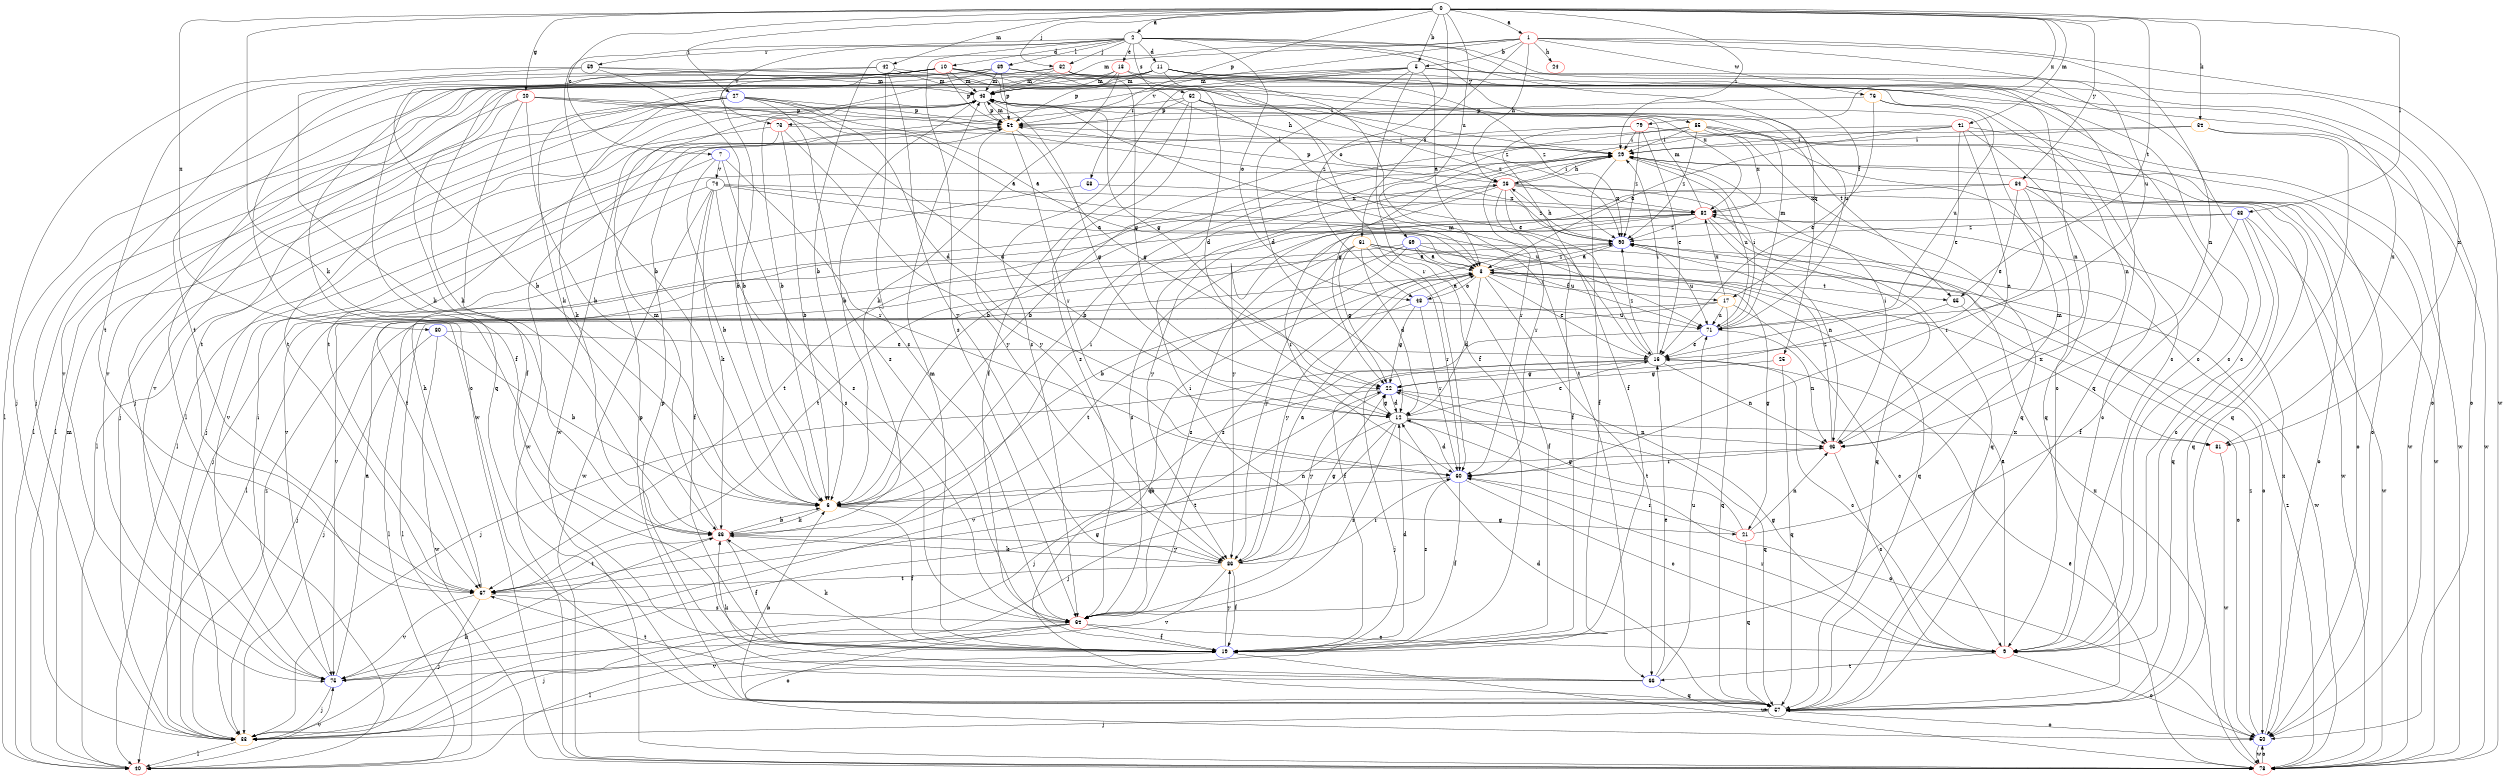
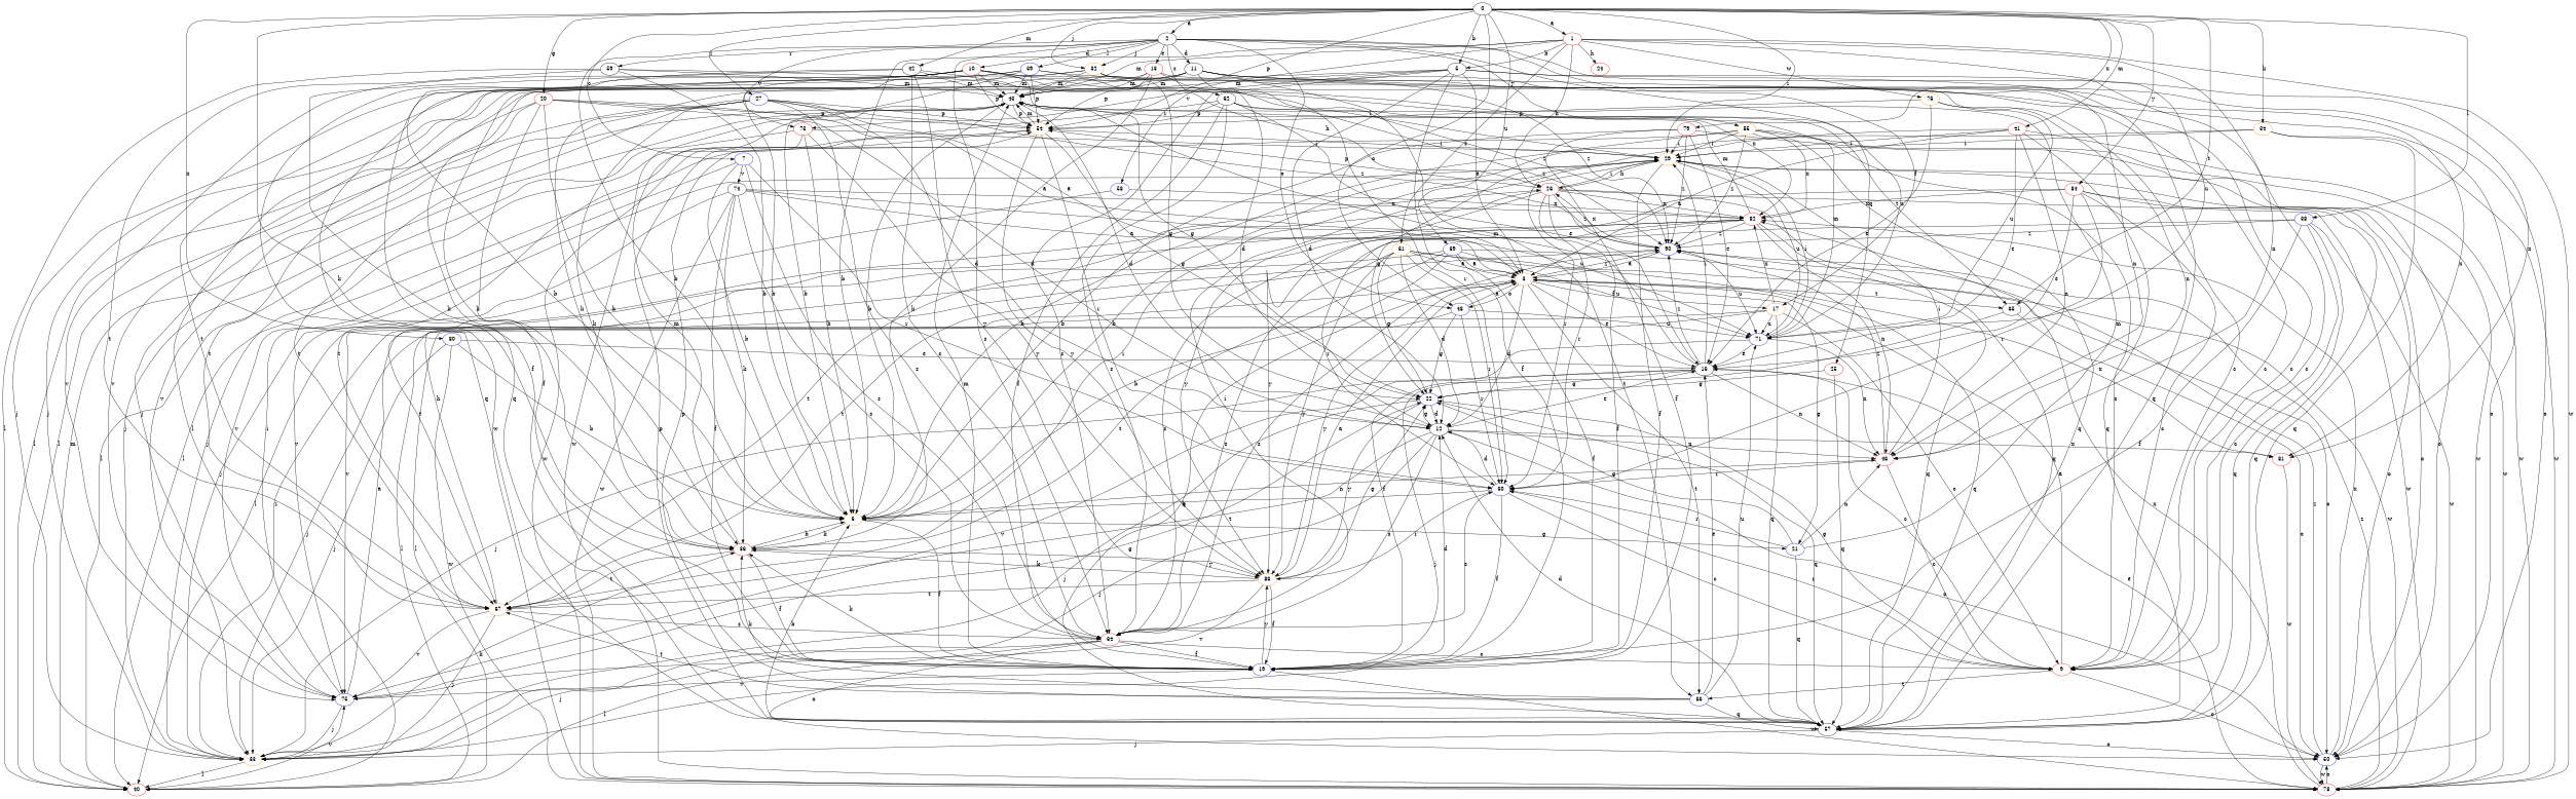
  strict digraph {
    node [color=red]
    0 [color=black]
    1
    2 [color=black]
    5 [color=black]
    7 [color=blue]
    20
    27 [color=blue]
    29 [color=darkorange]
-   32
+   32 [color=darkorange]
    34 [color=darkorange]
    36
    38 [color=blue]
    41
    42 [color=black]
    48 [color=blue]
    54 [color=darkorange]
    65 [color=black]
    69 [color=blue]
    79
    80 [color=blue]
    84
    6 [color=darkorange]
    24
    26
    43 [color=black]
    46
    58 [color=blue]
    61 [color=darkorange]
    71 [color=blue]
    76 [color=darkorange]
    78
    10
    11 [color=black]
    13
    17 [color=darkorange]
    39 [color=blue]
    n37 [label=25]
    59 [color=black]
    62 [color=black]
    64
    73
    81
    85 [color=darkorange]
    3 [color=darkorange]
    12 [color=black]
    57 [color=black]
    9
    19 [color=blue]
    33 [color=darkorange]
    60 [color=blue]
    74 [color=black]
    75 [color=blue]
    67 [color=darkorange]
    40
    90 [color=blue]
    50 [color=blue]
    22 [color=blue]
    86 [color=darkorange]
    16 [color=black]
    82
-   21
+   21 [color=blue]
    66 [color=blue]
    0 -> 1 [label=a]
    0 -> 2 [label=a]
    0 -> 5 [label=b]
    0 -> 7 [label=c]
    0 -> 20 [label=g]
    0 -> 27 [label=i]
    0 -> 29 [label=i]
    0 -> 32 [label=j]
    0 -> 34 [label=k]
    0 -> 36 [label=k]
    0 -> 38 [label=l]
    0 -> 41 [label=m]
    0 -> 42 [label=m]
    0 -> 48 [label=o]
    0 -> 54 [label=p]
    0 -> 65 [label=t]
    0 -> 69 [label=u]
    0 -> 79 [label=x]
    0 -> 80 [label=x]
    0 -> 84 [label=y]
    1 -> 5 [label=b]
    1 -> 6 [label=b]
    1 -> 24 [label=h]
    1 -> 26 [label=h]
    1 -> 43 [label=m]
    1 -> 46 [label=n]
    1 -> 58 [label=r]
    1 -> 61 [label=s]
    1 -> 71 [label=u]
    1 -> 76 [label=w]
    1 -> 78 [label=w]
    2 -> 32 [label=j]
    2 -> 48 [label=o]
    2 -> 6 [label=b]
    2 -> 10 [label=d]
    2 -> 11 [label=d]
    2 -> 13 [label=e]
    2 -> 17 [label=f]
    2 -> 39 [label=l]
    2 -> n37 [label=q]
    2 -> 59 [label=r]
    2 -> 62 [label=s]
    2 -> 64 [label=s]
    2 -> 73 [label=v]
    2 -> 81 [label=x]
    2 -> 85 [label=y]
    5 -> 43 [label=m]
    5 -> 64 [label=s]
    5 -> 73 [label=v]
    5 -> 3 [label=a]
    5 -> 12 [label=d]
    5 -> 57 [label=q]
    5 -> 9 [label=c]
    5 -> 19 [label=f]
    5 -> 33 [label=j]
    7 -> 6 [label=b]
    7 -> 64 [label=s]
    7 -> 60 [label=r]
    7 -> 74 [label=v]
    7 -> 75 [label=v]
    20 -> 54 [label=p]
    20 -> 6 [label=b]
    20 -> 3 [label=a]
    20 -> 12 [label=d]
    20 -> 19 [label=f]
    20 -> 67 [label=t]
    20 -> 40 [label=l]
    27 -> 36 [label=k]
    27 -> 54 [label=p]
    27 -> 64 [label=s]
    27 -> 3 [label=a]
    27 -> 12 [label=d]
    27 -> 75 [label=v]
    27 -> 67 [label=t]
    27 -> 40 [label=l]
    27 -> 90 [label=z]
    29 -> 26 [label=h]
    29 -> 71 [label=u]
    29 -> 78 [label=w]
    29 -> 19 [label=f]
    29 -> 60 [label=r]
    29 -> 50 [label=o]
    32 -> 36 [label=k]
    32 -> 43 [label=m]
    32 -> 9 [label=c]
    32 -> 67 [label=t]
    32 -> 90 [label=z]
    32 -> 22 [label=g]
    34 -> 29 [label=i]
    34 -> 6 [label=b]
    34 -> 78 [label=w]
    34 -> 57 [label=q]
    36 -> 29 [label=i]
    36 -> 6 [label=b]
    36 -> 43 [label=m]
    36 -> 19 [label=f]
    36 -> 67 [label=t]
    36 -> 86 [label=y]
    38 -> 78 [label=w]
    38 -> 57 [label=q]
    38 -> 9 [label=c]
    38 -> 19 [label=f]
    38 -> 67 [label=t]
    38 -> 90 [label=z]
    41 -> 29 [label=i]
    41 -> 46 [label=n]
    41 -> 78 [label=w]
    41 -> 3 [label=a]
    41 -> 57 [label=q]
    41 -> 22 [label=g]
    41 -> 16 [label=e]
    42 -> 29 [label=i]
    42 -> 36 [label=k]
    42 -> 6 [label=b]
    42 -> 43 [label=m]
    42 -> 64 [label=s]
    42 -> 86 [label=y]
    48 -> 71 [label=u]
    48 -> 3 [label=a]
    48 -> 60 [label=r]
    48 -> 40 [label=l]
    48 -> 22 [label=g]
    54 -> 29 [label=i]
    54 -> 43 [label=m]
    54 -> 78 [label=w]
    54 -> 60 [label=r]
    54 -> 22 [label=g]
    54 -> 86 [label=y]
    65 -> 19 [label=f]
    65 -> 50 [label=o]
    69 -> 6 [label=b]
    69 -> 71 [label=u]
    69 -> 3 [label=a]
    69 -> 19 [label=f]
    69 -> 75 [label=v]
    69 -> 67 [label=t]
    69 -> 50 [label=o]
    79 -> 29 [label=i]
    79 -> 6 [label=b]
    79 -> 19 [label=f]
    79 -> 90 [label=z]
    79 -> 50 [label=o]
    79 -> 16 [label=e]
    80 -> 6 [label=b]
    80 -> 78 [label=w]
    80 -> 33 [label=j]
    80 -> 16 [label=e]
    84 -> 57 [label=q]
    84 -> 9 [label=c]
    84 -> 60 [label=r]
    84 -> 50 [label=o]
    84 -> 86 [label=y]
    84 -> 16 [label=e]
    84 -> 82 [label=x]
    6 -> 36 [label=k]
    6 -> 46 [label=n]
    6 -> 19 [label=f]
    6 -> 21 [label=g]
    26 -> 29 [label=i]
    26 -> 54 [label=p]
    26 -> 78 [label=w]
    26 -> 57 [label=q]
    26 -> 19 [label=f]
    26 -> 60 [label=r]
    26 -> 67 [label=t]
    26 -> 90 [label=z]
    26 -> 86 [label=y]
    26 -> 82 [label=x]
    43 -> 54 [label=p]
    43 -> 6 [label=b]
    43 -> 78 [label=w]
-   43 -> 12 [label=g]
+   43 -> 12 [label=d]
    43 -> 33 [label=j]
    46 -> 29 [label=i]
    46 -> 9 [label=c]
    46 -> 60 [label=r]
    46 -> 90 [label=z]
    58 -> 75 [label=v]
    58 -> 82 [label=x]
    61 -> 78 [label=w]
    61 -> 64 [label=s]
    61 -> 3 [label=a]
    61 -> 12 [label=d]
    61 -> 57 [label=q]
    61 -> 60 [label=r]
    61 -> 22 [label=g]
    61 -> 86 [label=y]
    71 -> 29 [label=i]
    71 -> 43 [label=m]
    71 -> 46 [label=n]
    71 -> 33 [label=j]
    71 -> 16 [label=e]
    76 -> 54 [label=p]
    76 -> 46 [label=n]
    76 -> 71 [label=u]
    76 -> 16 [label=e]
    78 -> 90 [label=z]
    78 -> 50 [label=o]
    78 -> 16 [label=e]
    78 -> 82 [label=x]
    10 -> 36 [label=k]
    10 -> 54 [label=p]
    10 -> 6 [label=b]
    10 -> 26 [label=h]
    10 -> 43 [label=m]
-   10 -> 57 [label=c]
+   10 -> 57 [label=q]
    10 -> 9 [label=c]
    10 -> 19 [label=f]
    10 -> 75 [label=v]
    10 -> 90 [label=z]
    10 -> 22 [label=g]
    11 -> 43 [label=m]
    11 -> 46 [label=n]
    11 -> 81 [label=x]
    11 -> 12 [label=d]
    11 -> 57 [label=q]
    11 -> 33 [label=j]
    11 -> 75 [label=v]
    11 -> 50 [label=o]
    11 -> 66 [label=t]
    13 -> 36 [label=k]
    13 -> 54 [label=p]
    13 -> 43 [label=m]
    13 -> 9 [label=c]
    13 -> 60 [label=r]
    13 -> 40 [label=l]
    17 -> 71 [label=u]
    17 -> 57 [label=q]
    17 -> 9 [label=c]
    17 -> 33 [label=j]
    17 -> 40 [label=l]
    17 -> 82 [label=x]
    39 -> 54 [label=p]
    39 -> 6 [label=b]
    39 -> 43 [label=m]
    39 -> 78 [label=w]
    39 -> 33 [label=j]
    39 -> 50 [label=o]
    39 -> 82 [label=x]
    n37 -> 57 [label=q]
    n37 -> 22 [label=g]
    59 -> 6 [label=b]
    59 -> 43 [label=m]
    59 -> 71 [label=u]
    59 -> 67 [label=t]
    59 -> 40 [label=l]
    62 -> 54 [label=p]
    62 -> 65 [label=t]
    62 -> 64 [label=s]
    62 -> 19 [label=f]
    62 -> 67 [label=t]
    62 -> 90 [label=z]
    62 -> 16 [label=e]
    64 -> 29 [label=i]
    64 -> 9 [label=c]
    64 -> 19 [label=f]
    64 -> 33 [label=j]
    64 -> 40 [label=l]
    64 -> 50 [label=o]
    73 -> 29 [label=i]
    73 -> 6 [label=b]
    73 -> 33 [label=j]
    73 -> 40 [label=l]
    73 -> 86 [label=y]
    81 -> 78 [label=w]
    85 -> 29 [label=i]
    85 -> 6 [label=b]
    85 -> 78 [label=w]
    85 -> 57 [label=q]
    85 -> 9 [label=c]
    85 -> 40 [label=l]
    85 -> 90 [label=z]
    85 -> 82 [label=x]
    3 -> 48 [label=o]
    3 -> 65 [label=t]
    3 -> 17 [label=f]
    3 -> 81 [label=x]
    3 -> 12 [label=d]
    3 -> 57 [label=q]
    3 -> 90 [label=z]
    3 -> 86 [label=y]
    3 -> 16 [label=e]
    3 -> 21 [label=g]
    3 -> 66 [label=t]
    12 -> 46 [label=n]
    12 -> 64 [label=s]
    12 -> 81 [label=x]
    12 -> 33 [label=j]
    12 -> 67 [label=t]
    12 -> 50 [label=o]
    12 -> 22 [label=g]
    12 -> 16 [label=e]
    57 -> 54 [label=p]
    57 -> 6 [label=b]
    57 -> 12 [label=d]
    57 -> 33 [label=j]
    57 -> 50 [label=o]
    9 -> 3 [label=a]
    9 -> 60 [label=r]
    9 -> 50 [label=o]
    9 -> 22 [label=g]
    9 -> 66 [label=t]
    19 -> 36 [label=k]
    19 -> 43 [label=m]
    19 -> 78 [label=w]
    19 -> 12 [label=d]
    19 -> 75 [label=v]
    19 -> 86 [label=y]
    33 -> 36 [label=k]
    33 -> 40 [label=l]
    33 -> 90 [label=z]
    60 -> 6 [label=b]
    60 -> 64 [label=s]
    60 -> 12 [label=d]
    60 -> 9 [label=c]
    60 -> 19 [label=f]
    74 -> 36 [label=k]
    74 -> 71 [label=u]
    74 -> 78 [label=w]
    74 -> 64 [label=s]
    74 -> 3 [label=a]
    74 -> 19 [label=f]
    74 -> 33 [label=j]
    74 -> 82 [label=x]
    75 -> 29 [label=i]
    75 -> 3 [label=a]
    75 -> 33 [label=j]
    75 -> 22 [label=g]
    67 -> 26 [label=h]
    67 -> 64 [label=s]
    67 -> 33 [label=j]
    67 -> 75 [label=v]
    40 -> 43 [label=m]
    40 -> 75 [label=v]
-   90 -> 26 [label=h]
+   90 -> 26 [label=x]
    90 -> 71 [label=u]
    90 -> 64 [label=s]
    90 -> 3 [label=a]
    50 -> 78 [label=w]
    50 -> 90 [label=z]
    50 -> 82 [label=x]
    22 -> 12 [label=d]
    22 -> 57 [label=q]
    22 -> 33 [label=j]
    22 -> 86 [label=y]
    86 -> 36 [label=k]
    86 -> 3 [label=a]
    86 -> 19 [label=f]
    86 -> 60 [label=r]
    86 -> 75 [label=v]
    86 -> 67 [label=t]
    86 -> 22 [label=g]
    16 -> 29 [label=i]
    16 -> 43 [label=m]
    16 -> 46 [label=n]
    16 -> 9 [label=c]
    16 -> 33 [label=j]
    16 -> 75 [label=v]
    16 -> 90 [label=z]
    16 -> 22 [label=g]
    82 -> 43 [label=m]
    82 -> 46 [label=n]
    82 -> 64 [label=s]
    82 -> 57 [label=q]
    82 -> 60 [label=r]
    82 -> 67 [label=t]
    82 -> 40 [label=l]
    82 -> 90 [label=z]
    21 -> 43 [label=m]
    21 -> 46 [label=n]
    21 -> 57 [label=q]
    21 -> 60 [label=r]
    21 -> 22 [label=g]
    66 -> 36 [label=k]
    66 -> 54 [label=p]
    66 -> 71 [label=u]
    66 -> 57 [label=q]
    66 -> 67 [label=t]
    66 -> 16 [label=e]
  }
